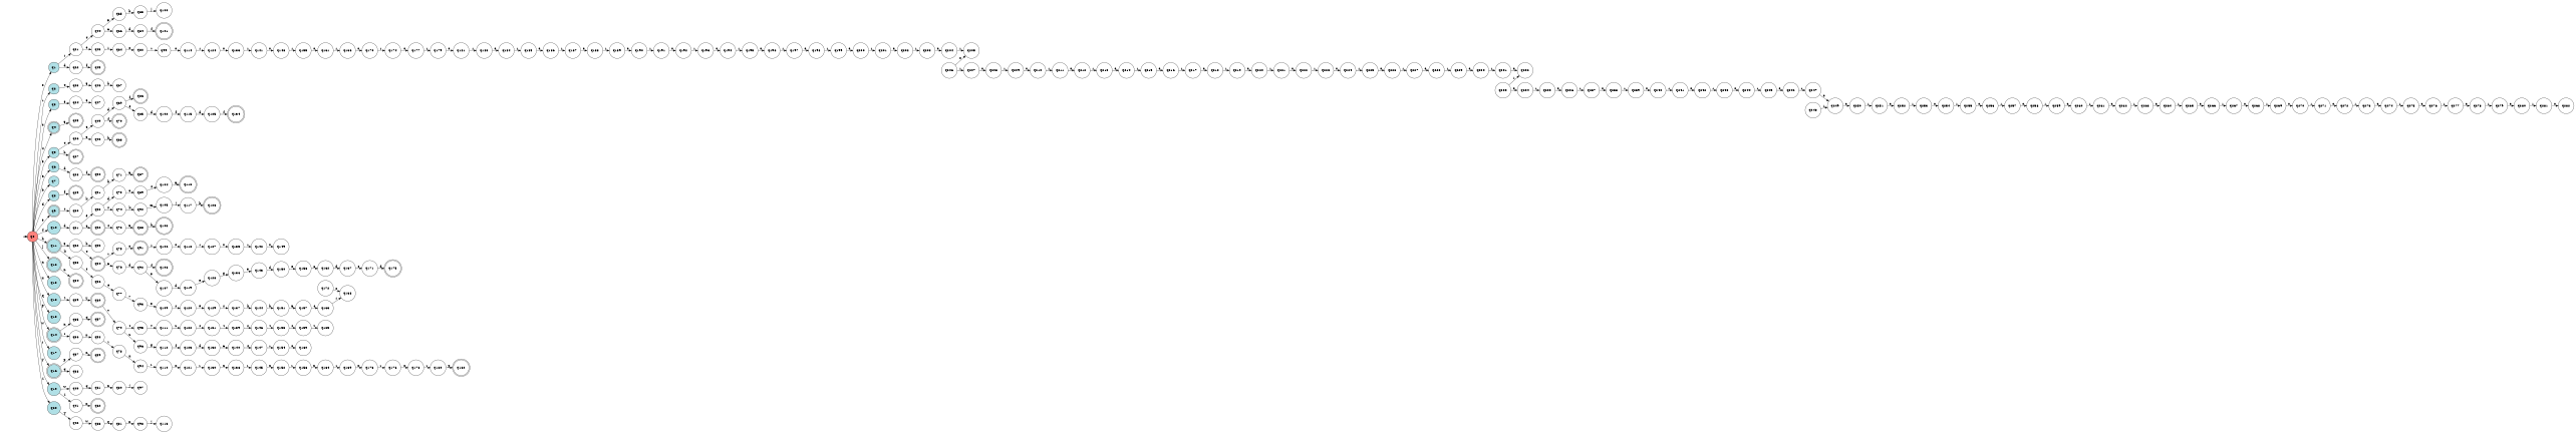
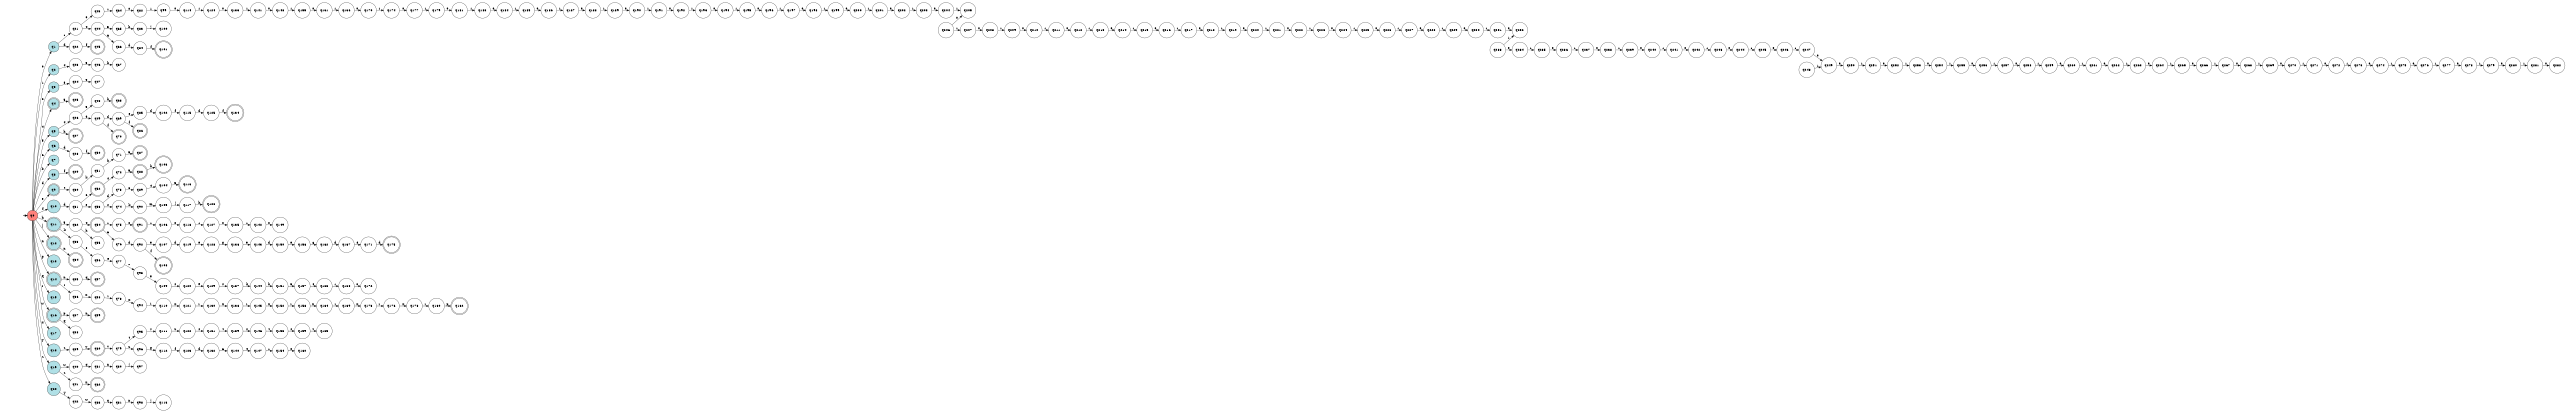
  digraph {
    rankdir=LR
    node [shape=circle style=filled color=black fillcolor=white]
    __start0 [height=0 shape=none style=invis width=0 color="" fillcolor=""]
    n2 [fillcolor="#ff817b" label=q0]
    n3 [fillcolor=powderblue label=q1]
    n4 [fillcolor=powderblue label=q2]
    n5 [fillcolor=powderblue label=q3]
    n6 [fillcolor=powderblue label=q4 shape=doublecircle style="rounded,filled"]
    n7 [fillcolor=powderblue label=q5]
    n8 [fillcolor=powderblue label=q6]
    n9 [fillcolor=powderblue label=q7]
    n10 [fillcolor=powderblue label=q8]
    n11 [fillcolor=powderblue label=q9 shape=doublecircle style="rounded,filled"]
    n12 [fillcolor=powderblue label=q10]
    n13 [fillcolor=powderblue label=q11 shape=doublecircle style="rounded,filled"]
    n14 [fillcolor=powderblue label=q12 shape=doublecircle style="rounded,filled"]
    n15 [fillcolor=powderblue label=q13]
    n16 [fillcolor=powderblue label=q14 shape=doublecircle style="rounded,filled"]
    n17 [fillcolor=powderblue label=q15]
    n18 [fillcolor=powderblue label=q16 shape=doublecircle style="rounded,filled"]
    n19 [fillcolor=powderblue label=q17]
    n20 [fillcolor=powderblue label=q18]
    n21 [fillcolor=powderblue label=q19]
    n22 [fillcolor=powderblue label=q20]
    n23 [label=q21]
    n24 [label=q22]
    n25 [label=q23]
    n26 [label=q24]
    n27 [label=q25 shape=doublecircle style="rounded,filled"]
    n28 [label=q26]
    n29 [label=q27 shape=doublecircle style="rounded,filled"]
    n30 [label=q28]
    n31 [label=q29 shape=doublecircle style="rounded,filled"]
    n32 [label=q30]
    n33 [label=q31]
    n34 [label=q32]
    n35 [label=q33]
    n36 [label=q34 shape=doublecircle style="rounded,filled"]
    n37 [label=q35]
    n38 [label=q36]
    n39 [label=q37]
    n40 [label=q38]
    n41 [label=q39]
    n42 [label=q40]
    n43 [label=q41]
    n44 [label=q42]
    n45 [label=q43]
    n46 [label=q44]
    n47 [label=q45 shape=doublecircle style="rounded,filled"]
    n48 [label=q46]
    n49 [label=q47]
    n50 [label=q48]
    n51 [label=q49]
    n52 [label=q50 shape=doublecircle style="rounded,filled"]
    n53 [label=q51]
    n54 [label=q52 shape=doublecircle style="rounded,filled"]
    n55 [label=q53]
    n56 [label=q54 shape=doublecircle style="rounded,filled"]
    n57 [label=q55]
    n58 [label=q56]
    n59 [label=q57 shape=doublecircle style="rounded,filled"]
    n60 [label=q58]
    n61 [label=q59 shape=doublecircle style="rounded,filled"]
    n62 [label=q60 shape=doublecircle style="rounded,filled"]
    n63 [label=q61]
    n64 [label=q62 shape=doublecircle style="rounded,filled"]
    n65 [label=q63]
    n66 [label=q64]
    n67 [label=q65]
    n68 [label=q66]
    n69 [label=q67]
    n70 [label=q68 shape=doublecircle style="rounded,filled"]
    n71 [label=q69]
    n72 [label=q70 shape=doublecircle style="rounded,filled"]
    n73 [label=q71]
    n74 [label=q72]
    n75 [label=q73]
    n76 [label=q74]
    n77 [label=q75]
    n78 [label=q76]
    n79 [label=q77]
    n80 [label=q78]
    n81 [label=q79]
    n82 [label=q80]
    n83 [label=q81]
    n84 [label=q82]
    n85 [label=q83]
    n86 [label=q84]
    n87 [label=q85]
    n88 [label=q86 shape=doublecircle style="rounded,filled"]
    n89 [label=q87 shape=doublecircle style="rounded,filled"]
    n90 [label=q88 shape=doublecircle style="rounded,filled"]
    n91 [label=q89]
    n92 [label=q90]
    n93 [label=q91 shape=doublecircle style="rounded,filled"]
    n94 [label=q92]
    n95 [label=q93]
    n96 [label=q94]
    n97 [label=q95]
    n98 [label=q96]
    n99 [label=q97]
    n100 [label=q98]
    n101 [label=q99]
    n102 [label=q100]
    n103 [label=q101 shape=doublecircle style="rounded,filled"]
    n104 [label=q102]
    n105 [label=q103 shape=doublecircle style="rounded,filled"]
    n106 [label=q104]
    n107 [label=q105]
    n108 [label=q106]
    n109 [label=q107]
    n110 [label=q108 shape=doublecircle style="rounded,filled"]
    n111 [label=q109]
    n112 [label=q110]
    n113 [label=q111]
    n114 [label=q112]
    n115 [label=q113]
    n116 [label=q114]
    n117 [label=q115]
    n118 [label=q116 shape=doublecircle style="rounded,filled"]
    n119 [label=q117]
    n120 [label=q118]
    n121 [label=q119]
    n122 [label=q120]
    n123 [label=q121]
    n124 [label=q122]
    n125 [label=q123]
    n126 [label=q124]
    n127 [label=q125]
    n128 [label=q126 shape=doublecircle style="rounded,filled"]
    n129 [label=q127]
    n130 [label=q128]
    n131 [label=q129]
    n132 [label=q130]
    n133 [label=q131]
    n134 [label=q132]
    n135 [label=q133]
    n136 [label=q134 shape=doublecircle style="rounded,filled"]
    n137 [label=q135]
    n138 [label=q136]
    n139 [label=q137]
    n140 [label=q138]
    n141 [label=q139]
    n142 [label=q140]
    n143 [label=q141]
    n144 [label=q142]
    n145 [label=q143]
    n146 [label=q144]
    n147 [label=q145]
    n148 [label=q146]
    n149 [label=q147]
    n150 [label=q148]
    n151 [label=q149]
    n152 [label=q150]
    n153 [label=q151]
    n154 [label=q152]
    n155 [label=q153]
    n156 [label=q154]
    n157 [label=q155]
    n158 [label=q156]
    n159 [label=q157]
    n160 [label=q158]
    n161 [label=q159]
    n162 [label=q160]
    n163 [label=q161]
    n164 [label=q162]
    n165 [label=q163]
    n166 [label=q164]
    n167 [label=q165]
    n168 [label=q166]
    n169 [label=q167]
    n170 [label=q168]
    n171 [label=q169]
    n172 [label=q170]
    n173 [label=q171]
    n174 [label=q172]
    n175 [label=q173]
    n176 [label=q174]
    n177 [label=q175 shape=doublecircle style="rounded,filled"]
    n178 [label=q176]
    n179 [label=q177]
    n180 [label=q178]
    n181 [label=q179]
    n182 [label=q180]
    n183 [label=q181]
    n184 [label=q182 shape=doublecircle style="rounded,filled"]
    n185 [label=q183]
    n186 [label=q184]
    n187 [label=q185]
    n188 [label=q186]
    n189 [label=q187]
    n190 [label=q188]
    n191 [label=q189]
    n192 [label=q190]
    n193 [label=q191]
    n194 [label=q192]
    n195 [label=q193]
    n196 [label=q194]
    n197 [label=q195]
    n198 [label=q196]
    n199 [label=q197]
    n200 [label=q198]
    n201 [label=q199]
    n202 [label=q200]
    n203 [label=q201]
    n204 [label=q202]
    n205 [label=q203]
    n206 [label=q204]
    n207 [label=q205]
    n208 [label=q206]
    n209 [label=q207]
    n210 [label=q208]
    n211 [label=q209]
    n212 [label=q210]
    n213 [label=q211]
    n214 [label=q212]
    n215 [label=q213]
    n216 [label=q214]
    n217 [label=q215]
    n218 [label=q216]
    n219 [label=q217]
    n220 [label=q218]
    n221 [label=q219]
    n222 [label=q220]
    n223 [label=q221]
    n224 [label=q222]
    n225 [label=q223]
    n226 [label=q224]
    n227 [label=q225]
    n228 [label=q226]
    n229 [label=q227]
    n230 [label=q228]
    n231 [label=q229]
    n232 [label=q230]
    n233 [label=q231]
    n234 [label=q232]
    n235 [label=q233]
    n236 [label=q234]
    n237 [label=q235]
    n238 [label=q236]
    n239 [label=q237]
    n240 [label=q238]
    n241 [label=q239]
    n242 [label=q240]
    n243 [label=q241]
    n244 [label=q242]
    n245 [label=q243]
    n246 [label=q244]
    n247 [label=q245]
    n248 [label=q246]
    n249 [label=q247]
    n250 [label=q249]
    n251 [label=q248]
    n252 [label=q250]
    n253 [label=q251]
    n254 [label=q252]
    n255 [label=q253]
    n256 [label=q254]
    n257 [label=q255]
    n258 [label=q256]
    n259 [label=q257]
    n260 [label=q258]
    n261 [label=q259]
    n262 [label=q260]
    n263 [label=q261]
    n264 [label=q262]
    n265 [label=q263]
    n266 [label=q264]
    n267 [label=q265]
    n268 [label=q266]
    n269 [label=q267]
    n270 [label=q268]
    n271 [label=q269]
    n272 [label=q270]
    n273 [label=q271]
    n274 [label=q272]
    n275 [label=q273]
    n276 [label=q274]
    n277 [label=q275]
    n278 [label=q276]
    n279 [label=q277]
    n280 [label=q278]
    n281 [label=q279]
    n282 [label=q280]
    n283 [label=q281]
    n284 [label=q282]
    subgraph cluster_1 {
      nodesep=0.15
      ranksep=0.15
      style=invis
      __start0
      n2
    }
    __start0 -> n2 [penwidth=2]
    n2 -> n3 [label=0]
    n2 -> n4 [label=1]
    n2 -> n5 [label=2]
    n2 -> n6 [label=4]
    n2 -> n7 [label=5]
    n2 -> n8 [label=6]
    n2 -> n9 [label=b]
    n2 -> n10 [label=d]
    n2 -> n11 [label=e]
    n2 -> n12 [label=f]
    n2 -> n13 [label=h]
    n2 -> n14 [label=j]
    n2 -> n15 [label=n]
    n2 -> n16 [label=p]
    n2 -> n17 [label=q]
    n2 -> n18 [label=r]
    n2 -> n19 [label=w]
    n2 -> n20 [label=x]
    n2 -> n21 [label=y]
    n2 -> n22 [label=z]
    n3 -> n23 [label=1]
    n3 -> n24 [label=d]
    n4 -> n25 [label=4]
    n5 -> n26 [label=8]
    n6 -> n27 [label=5]
    n7 -> n28 [label=4]
    n7 -> n29 [label=h]
    n8 -> n30 [label=d]
    n10 -> n31 [label=f]
    n11 -> n32 [label=t]
    n12 -> n33 [label=d]
    n13 -> n34 [label=5]
    n13 -> n35 [label=k]
    n14 -> n36 [label=n]
    n16 -> n37 [label=n]
    n16 -> n38 [label=r]
    n18 -> n39 [label=p]
    n18 -> n40 [label=q]
    n20 -> n41 [label=z]
    n21 -> n42 [label=w]
    n21 -> n43 [label=z]
    n22 -> n44 [label=y]
    n23 -> n45 [label=0]
    n23 -> n46 [label=4]
    n24 -> n47 [label=f]
    n25 -> n48 [label=5]
    n26 -> n49 [label=9]
    n28 -> n50 [label=5]
    n28 -> n51 [label=6]
    n30 -> n52 [label=f]
    n32 -> n53 [label=k]
    n33 -> n54 [label=6]
    n33 -> n55 [label=e]
    n34 -> n56 [label=4]
    n34 -> n57 [label=h]
    n35 -> n58 [label=s]
    n37 -> n59 [label=q]
    n38 -> n60 [label=x]
    n39 -> n61 [label=n]
    n41 -> n62 [label=y]
    n42 -> n63 [label=q]
    n43 -> n64 [label=x]
    n44 -> n65 [label=w]
    n45 -> n66 [label=1]
    n46 -> n67 [label=5]
    n46 -> n68 [label=6]
    n48 -> n69 [label=h]
    n50 -> n70 [label=h]
    n51 -> n71 [label=d]
    n51 -> n72 [label=f]
    n53 -> n73 [label=h]
    n54 -> n74 [label=4]
    n55 -> n75 [label=d]
    n55 -> n76 [label=s]
    n56 -> n77 [label=1]
    n56 -> n78 [label=6]
    n58 -> n79 [label=e]
    n60 -> n80 [label=r]
    n62 -> n81 [label=v]
    n63 -> n82 [label=n]
    n65 -> n83 [label=q]
    n66 -> n84 [label=0]
    n67 -> n85 [label=h]
    n68 -> n86 [label=d]
    n71 -> n87 [label=e]
    n71 -> n88 [label=f]
    n73 -> n89 [label=5]
    n74 -> n90 [label=5]
    n75 -> n91 [label=6]
    n76 -> n92 [label=k]
    n77 -> n93 [label=0]
    n78 -> n94 [label=d]
    n79 -> n95 [label=7]
    n80 -> n96 [label=x]
    n81 -> n97 [label=t]
    n81 -> n98 [label=u]
    n82 -> n99 [label=j]
    n83 -> n100 [label=n]
    n84 -> n101 [label=1]
    n85 -> n102 [label=j]
    n86 -> n103 [label=f]
    n87 -> n104 [label=d]
    n90 -> n105 [label=h]
    n91 -> n106 [label=4]
    n92 -> n107 [label=m]
    n93 -> n108 [label=1]
    n94 -> n109 [label=e]
    n94 -> n110 [label=f]
    n95 -> n111 [label=e]
    n96 -> n112 [label=r]
    n97 -> n113 [label=v]
    n98 -> n114 [label=g]
    n100 -> n115 [label=j]
    n101 -> n116 [label=0]
    n104 -> n117 [label=f]
    n106 -> n118 [label=5]
    n107 -> n119 [label=j]
    n108 -> n120 [label=0]
    n109 -> n121 [label=d]
    n111 -> n122 [label=s]
    n112 -> n123 [label=x]
    n113 -> n124 [label=u]
    n114 -> n125 [label=f]
    n116 -> n126 [label=1]
    n117 -> n127 [label=d]
    n119 -> n128 [label=h]
    n120 -> n129 [label=1]
    n121 -> n130 [label=e]
    n122 -> n131 [label=e]
    n123 -> n132 [label=r]
    n124 -> n133 [label=s]
    n125 -> n134 [label=d]
    n126 -> n135 [label=0]
    n127 -> n136 [label=f]
    n129 -> n137 [label=0]
    n130 -> n138 [label=g]
    n131 -> n139 [label=s]
    n132 -> n140 [label=x]
    n133 -> n141 [label=t]
    n134 -> n142 [label=6]
    n135 -> n143 [label=1]
    n137 -> n144 [label=1]
    n138 -> n145 [label=e]
    n139 -> n146 [label=k]
    n140 -> n147 [label=r]
    n141 -> n148 [label=s]
    n142 -> n149 [label=4]
    n143 -> n150 [label=0]
    n144 -> n151 [label=0]
    n145 -> n152 [label=d]
    n146 -> n153 [label=h]
    n147 -> n154 [label=x]
    n148 -> n155 [label=t]
    n149 -> n156 [label=1]
    n150 -> n157 [label=1]
    n152 -> n158 [label=e]
    n153 -> n159 [label=5]
    n154 -> n160 [label=r]
    n155 -> n161 [label=s]
    n156 -> n162 [label=0]
    n157 -> n163 [label=0]
    n158 -> n164 [label=6]
    n159 -> n165 [label=4]
    n160 -> n166 [label=x]
    n161 -> n167 [label=t]
    n163 -> n168 [label=1]
    n164 -> n169 [label=d]
    n165 -> n170 [label=1]
    n166 -> n171 [label=r]
    n168 -> n172 [label=0]
    n169 -> n173 [label=e]
-   n174 -> n170 [label=0]
+   n170 -> n174 [label=0]
    n171 -> n175 [label=x]
    n172 -> n176 [label=1]
    n173 -> n177 [label=d]
    n175 -> n178 [label=r]
    n176 -> n179 [label=0]
    n178 -> n180 [label=x]
    n179 -> n181 [label=1]
    n180 -> n182 [label=r]
    n181 -> n183 [label=0]
    n182 -> n184 [label=p]
    n183 -> n185 [label=1]
    n185 -> n186 [label=0]
    n186 -> n187 [label=1]
    n187 -> n188 [label=0]
    n188 -> n189 [label=1]
    n189 -> n190 [label=0]
    n190 -> n191 [label=1]
    n191 -> n192 [label=0]
    n192 -> n193 [label=1]
    n193 -> n194 [label=0]
    n194 -> n195 [label=1]
    n195 -> n196 [label=0]
    n196 -> n197 [label=1]
    n197 -> n198 [label=0]
    n198 -> n199 [label=1]
    n199 -> n200 [label=0]
    n200 -> n201 [label=1]
    n201 -> n202 [label=0]
    n202 -> n203 [label=1]
    n203 -> n204 [label=0]
    n204 -> n205 [label=1]
    n205 -> n206 [label=0]
    n206 -> n207 [label=1]
    n208 -> n207 [label=0]
    n208 -> n209 [label=1]
    n209 -> n210 [label=0]
    n210 -> n211 [label=1]
    n211 -> n212 [label=0]
    n212 -> n213 [label=1]
    n213 -> n214 [label=0]
    n214 -> n215 [label=1]
    n215 -> n216 [label=0]
    n216 -> n217 [label=1]
    n217 -> n218 [label=0]
    n218 -> n219 [label=1]
    n219 -> n220 [label=0]
    n220 -> n221 [label=1]
    n221 -> n222 [label=0]
    n222 -> n223 [label=1]
    n223 -> n224 [label=0]
    n224 -> n225 [label=1]
    n225 -> n226 [label=0]
    n226 -> n227 [label=1]
    n227 -> n228 [label=0]
    n228 -> n229 [label=1]
    n229 -> n230 [label=0]
    n230 -> n231 [label=1]
    n231 -> n232 [label=0]
    n232 -> n233 [label=1]
    n233 -> n234 [label=0]
    n235 -> n234 [label=1]
    n235 -> n236 [label=0]
    n236 -> n237 [label=1]
    n237 -> n238 [label=0]
    n238 -> n239 [label=1]
    n239 -> n240 [label=0]
    n240 -> n241 [label=1]
    n241 -> n242 [label=0]
    n242 -> n243 [label=1]
    n243 -> n244 [label=0]
    n244 -> n245 [label=1]
    n245 -> n246 [label=0]
    n246 -> n247 [label=1]
    n247 -> n248 [label=0]
    n248 -> n249 [label=1]
    n249 -> n250 [label=0]
    n250 -> n252 [label=0]
    n251 -> n250 [label=1]
    n252 -> n253 [label=1]
    n253 -> n254 [label=0]
    n254 -> n255 [label=1]
    n255 -> n256 [label=0]
    n256 -> n257 [label=1]
    n257 -> n258 [label=0]
    n258 -> n259 [label=1]
    n259 -> n260 [label=0]
    n260 -> n261 [label=1]
    n261 -> n262 [label=0]
    n262 -> n263 [label=1]
    n263 -> n264 [label=0]
    n264 -> n265 [label=1]
    n265 -> n266 [label=0]
    n266 -> n267 [label=1]
    n267 -> n268 [label=0]
    n268 -> n269 [label=1]
    n269 -> n270 [label=0]
    n270 -> n271 [label=1]
    n271 -> n272 [label=0]
    n272 -> n273 [label=1]
    n273 -> n274 [label=0]
    n274 -> n275 [label=1]
    n275 -> n276 [label=0]
    n276 -> n277 [label=1]
    n277 -> n278 [label=0]
    n278 -> n279 [label=1]
    n279 -> n280 [label=0]
    n280 -> n281 [label=1]
    n281 -> n282 [label=0]
    n282 -> n283 [label=1]
    n283 -> n284 [label=0]
  }
